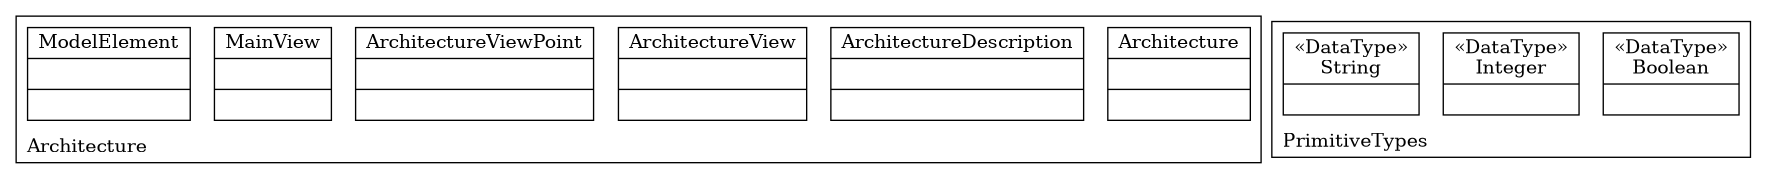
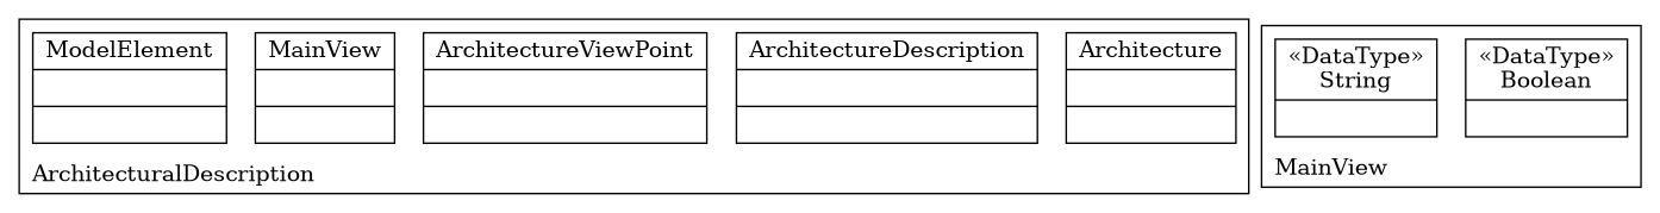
  digraph {
    compound=true
    labeljust=l
    labelloc=t
    nodeSep=0.75
    rankdir=BT
    fontname="DejaVu Serif"
    node [shape=record fontname="DejaVu Serif"]
    n1 [label="{Architecture| | }"]
    n2 [label="{ArchitectureDescription| | }"]
-   n3 [label="{ArchitectureView| | }"]
    n4 [label="{ArchitectureViewPoint| | }"]
    n5 [label="{MainView| | }"]
    n6 [label="{ModelElement| | }"]
    n7 [label="{&#171;DataType&#187;\nBoolean|}"]
-   n8 [label="{&#171;DataType&#187;\nInteger|}"]
    n9 [label="{&#171;DataType&#187;\nString|}"]
    subgraph cluster_1 {
      color=black
-     label=Architecture
+     label=ArchitecturalDescription
      n1
      n2
-     n3
      n4
      n5
      n6
    }
    subgraph cluster_2 {
      color=black
-     label=PrimitiveTypes
+     label=MainView
      n7
-     n8
      n9
    }
  }
